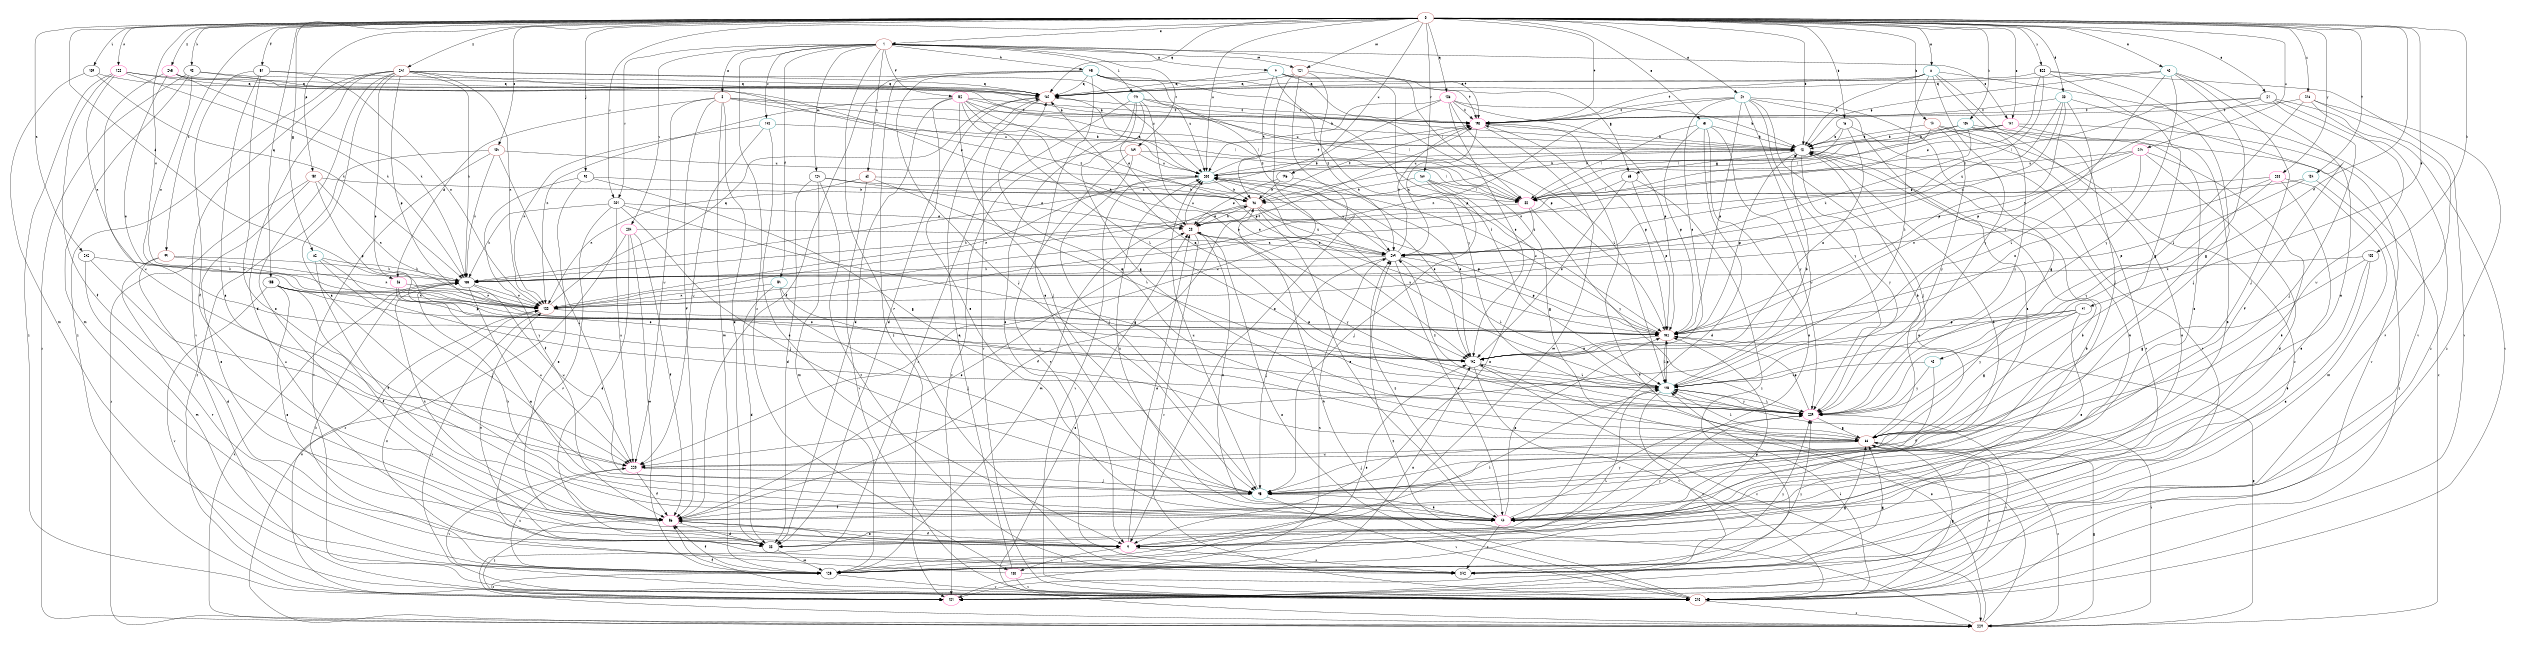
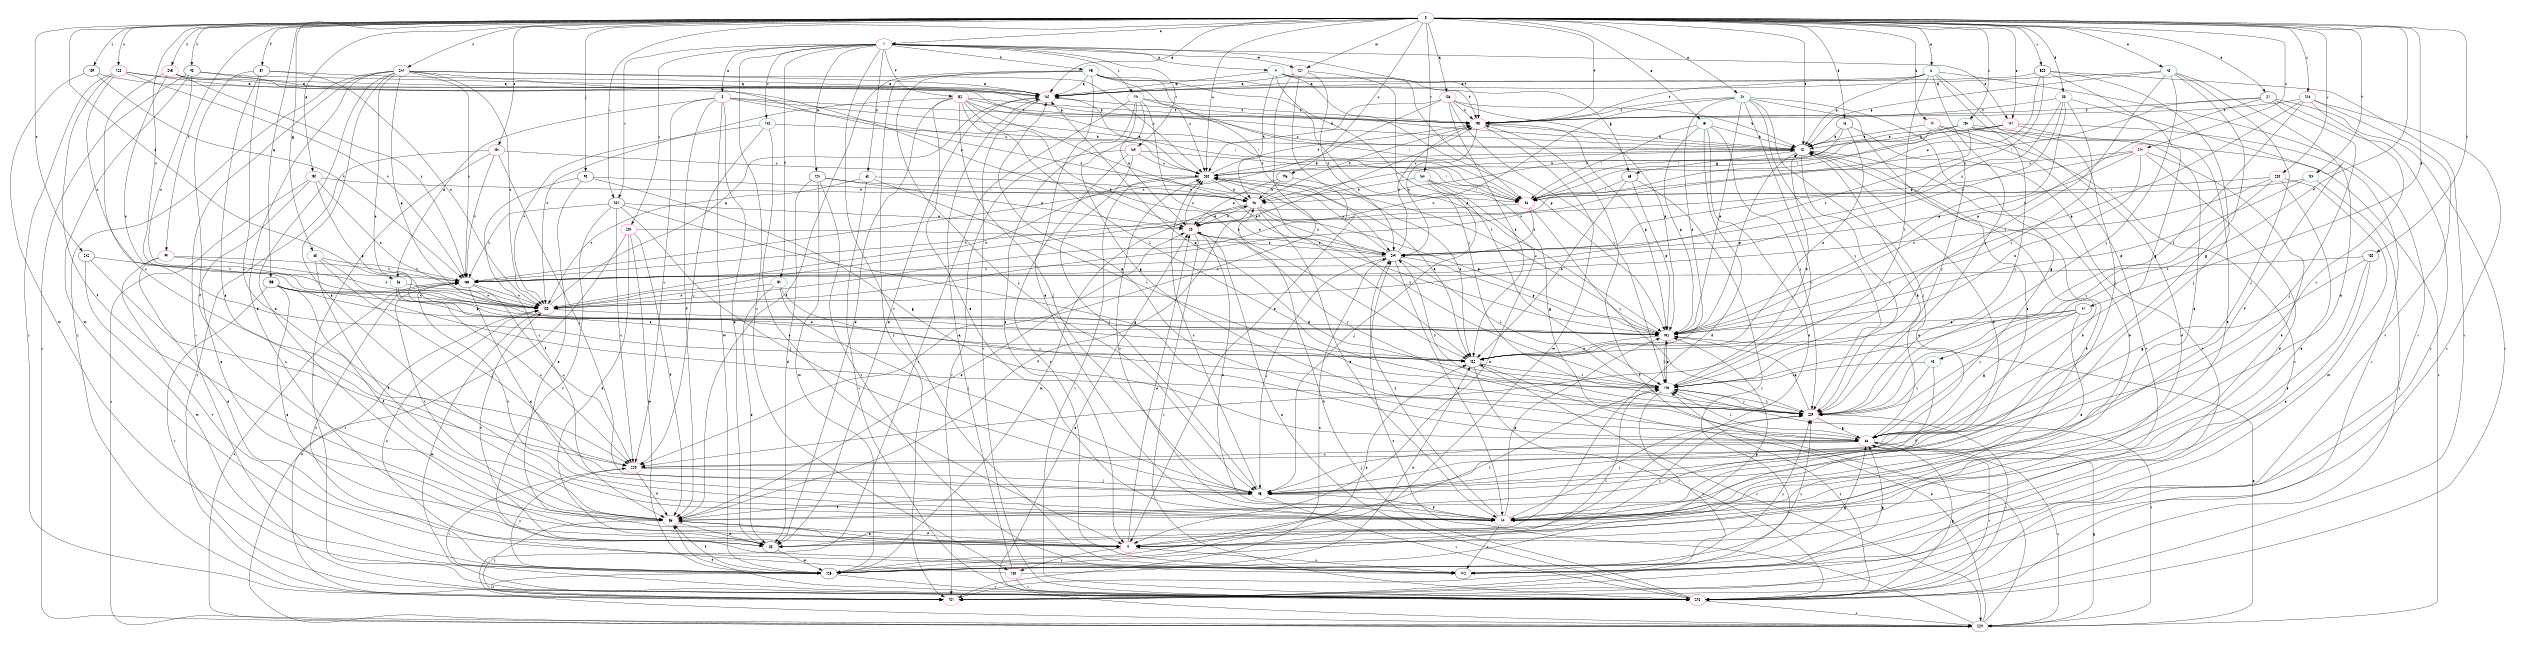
  strict digraph {
    fontname="Patrick Hand"
    node [color=black fontname="Patrick Hand"]
    edge [fontname="Patrick Hand"]
    0 [color=brown]
    1 [color=brown]
    6 [color=teal]
    16
    17 [color=brown]
    18
    21
    24 [color=teal]
    30 [color=teal]
-   36 [color=deeppink]
+   36 [color=teal]
    40 [color=teal]
    41
    45 [color=teal]
    48 [color=teal]
    51
-   62 [color=teal]
+   62 [color=teal label=60]
    90
    98
    99 [color=brown]
    103
    104 [color=teal]
    109
    121 [color=brown]
    128 [color=deeppink]
    133 [color=brown]
    134 [color=brown]
    141 [color=deeppink]
    151 [color=brown]
    155
    n30 [color=deeppink label=136]
    162 [color=brown]
    167 [color=teal]
    184 [color=teal]
    190 [color=deeppink]
    196
    200 [color=teal]
    201
    214 [color=deeppink]
    216 [color=brown]
    n40 [label=528]
    238 [color=deeppink]
    241 [color=brown]
    242
    245 [color=deeppink]
    7 [color=teal]
    8 [color=brown]
    52 [color=deeppink]
    54 [color=teal]
    68 [color=brown]
    75 [color=teal]
    114 [color=teal]
    124
    169 [color=brown]
-   172 [label=372]
+   172
    173 [color=teal]
    180 [color=deeppink]
    204 [color=deeppink]
    9 [color=deeppink]
    95 [color=teal]
    115 [color=teal]
    210 [color=brown]
    239 [color=deeppink]
-   86 [color=deeppink label=88]
-   142
+   86 [color=deeppink]
+   142 [label=132]
    181 [color=deeppink]
    65
    152 [color=brown]
    47 [color=deeppink]
    220 [color=deeppink]
    66 [color=brown]
    56 [color=deeppink]
    249
    105
    38
    125
    229 [color=brown]
    76 [color=brown]
    28 [color=brown]
    0 -> 1 [label=a]
    0 -> 6 [label=a]
    0 -> 16 [label=b]
    0 -> 17 [label=b]
    0 -> 18 [label=b]
    0 -> 21 [label=c]
    0 -> 24 [label=c]
    0 -> 30 [label=d]
    0 -> 36 [label=d]
    0 -> 40 [label=e]
    0 -> 41 [label=e]
    0 -> 45 [label=e]
    0 -> 48 [label=f]
    0 -> 51 [label=f]
    0 -> 62 [label=g]
    0 -> 90 [label=j]
    0 -> 98 [label=k]
    0 -> 99 [label=k]
    0 -> 103 [label=k]
    0 -> 104 [label=k]
    0 -> 109 [label=l]
    0 -> 121 [label=m]
    0 -> 128 [label=n]
    0 -> 133 [label=n]
    0 -> 134 [label=o]
    0 -> 141 [label=o]
    0 -> 151 [label=p]
    0 -> 155 [label=q]
    0 -> n30 [label=q]
    0 -> 162 [label=q]
    0 -> 167 [label=r]
    0 -> 184 [label=t]
    0 -> 190 [label=t]
    0 -> 196 [label=u]
    0 -> 200 [label=u]
    0 -> 201 [label=v]
    0 -> 214 [label=w]
    0 -> 216 [label=w]
    0 -> n40 [label=x]
    0 -> 238 [label=y]
    0 -> 241 [label=z]
    0 -> 242 [label=z]
    0 -> 245 [label=z]
    1 -> 121 [label=m]
    1 -> 141 [label=o]
    1 -> 190 [label=t]
    1 -> 201 [label=v]
    1 -> 7 [label=a]
    1 -> 8 [label=a]
    1 -> 52 [label=f]
    1 -> 54 [label=f]
    1 -> 68 [label=h]
    1 -> 75 [label=h]
    1 -> 114 [label=l]
    1 -> 124 [label=m]
    1 -> 169 [label=r]
    1 -> 172 [label=r]
    1 -> 173 [label=s]
    1 -> 180 [label=s]
    1 -> 204 [label=v]
    6 -> 18 [label=b]
    6 -> 162 [label=q]
    6 -> 190 [label=t]
    6 -> 9 [label=a]
    6 -> 95 [label=j]
    6 -> 115 [label=l]
    6 -> 210 [label=v]
    6 -> 239 [label=y]
    16 -> 18 [label=b]
    16 -> 172 [label=r]
    16 -> 86 [label=i]
    16 -> 142 [label=o]
    17 -> 18 [label=b]
    17 -> 133 [label=n]
    17 -> 172 [label=r]
    17 -> 239 [label=y]
    17 -> 181 [label=s]
    18 -> 200 [label=u]
    18 -> 239 [label=y]
    18 -> 65 [label=g]
    18 -> 152 [label=p]
    18 -> 47 [label=e]
    21 -> 190 [label=t]
    21 -> 95 [label=j]
    21 -> 210 [label=v]
    21 -> 86 [label=i]
    21 -> 181 [label=s]
    21 -> 152 [label=p]
    24 -> 133 [label=n]
    24 -> 190 [label=t]
    24 -> 95 [label=j]
    24 -> 239 [label=y]
    24 -> 142 [label=o]
    24 -> 152 [label=p]
    24 -> 47 [label=e]
    24 -> 220 [label=w]
    24 -> 66 [label=g]
    30 -> 190 [label=t]
    30 -> 115 [label=l]
    30 -> 152 [label=p]
    30 -> 56 [label=f]
    30 -> 249 [label=z]
    30 -> 105 [label=k]
    36 -> 133 [label=n]
    36 -> 142 [label=o]
    36 -> 220 [label=w]
    40 -> 18 [label=b]
    40 -> 162 [label=q]
    40 -> 95 [label=j]
    40 -> 115 [label=l]
    40 -> 239 [label=y]
    40 -> 47 [label=e]
    40 -> 66 [label=g]
    41 -> 239 [label=y]
    41 -> 142 [label=o]
    41 -> 152 [label=p]
    41 -> 47 [label=e]
    41 -> 66 [label=g]
    45 -> 18 [label=b]
    45 -> 9 [label=a]
    45 -> 239 [label=y]
    45 -> 86 [label=i]
    45 -> 152 [label=p]
    45 -> 38 [label=d]
    48 -> 115 [label=l]
    48 -> 239 [label=y]
    48 -> 56 [label=f]
    51 -> 133 [label=n]
    51 -> 162 [label=q]
    51 -> 47 [label=e]
    51 -> 220 [label=w]
    51 -> 56 [label=f]
    62 -> 95 [label=j]
    62 -> 239 [label=y]
    62 -> 56 [label=f]
    62 -> 105 [label=k]
    90 -> 9 [label=a]
    90 -> 86 [label=i]
    90 -> 66 [label=g]
    90 -> 56 [label=f]
    98 -> 18 [label=b]
    98 -> 133 [label=n]
    98 -> 162 [label=q]
    98 -> 125 [label=m]
    98 -> 229 [label=x]
    99 -> 133 [label=n]
    99 -> 172 [label=r]
    99 -> 105 [label=k]
    99 -> 38 [label=d]
    103 -> 9 [label=a]
    103 -> 47 [label=e]
    103 -> 66 [label=g]
    103 -> 105 [label=k]
    104 -> 18 [label=b]
    104 -> 9 [label=a]
    104 -> 239 [label=y]
    104 -> 105 [label=k]
    104 -> 229 [label=x]
    104 -> 76 [label=h]
    109 -> 162 [label=q]
    109 -> 105 [label=k]
    109 -> 125 [label=m]
    121 -> 162 [label=q]
    121 -> 9 [label=a]
    121 -> 239 [label=y]
    121 -> 220 [label=w]
    121 -> 249 [label=z]
    128 -> 18 [label=b]
    128 -> 133 [label=n]
    128 -> 162 [label=q]
    128 -> 181 [label=s]
    128 -> 56 [label=f]
    128 -> 105 [label=k]
    133 -> 162 [label=q]
    133 -> 190 [label=t]
-   133 -> 210 [label=v]
+   133 -> 210 [label=m]
    133 -> 152 [label=p]
    134 -> 200 [label=u]
    134 -> 95 [label=j]
    134 -> 210 [label=v]
    134 -> 181 [label=s]
    134 -> 105 [label=k]
    141 -> 18 [label=b]
    141 -> 210 [label=v]
    141 -> 86 [label=i]
    141 -> 47 [label=e]
    141 -> 76 [label=h]
    151 -> 133 [label=n]
    151 -> 9 [label=a]
    151 -> 152 [label=p]
    151 -> 229 [label=x]
    151 -> 76 [label=h]
    155 -> 133 [label=n]
    155 -> 9 [label=a]
    155 -> 210 [label=v]
    155 -> 142 [label=o]
    155 -> 152 [label=p]
    155 -> 56 [label=f]
    n30 -> 18 [label=b]
    n30 -> 190 [label=t]
    n30 -> 200 [label=u]
    n30 -> 115 [label=l]
    n30 -> 142 [label=o]
    n30 -> 152 [label=p]
    n30 -> 105 [label=k]
    162 -> 190 [label=t]
    162 -> 210 [label=v]
    162 -> 38 [label=d]
    167 -> 9 [label=a]
    167 -> 95 [label=j]
    167 -> 86 [label=i]
    167 -> 66 [label=g]
    167 -> 76 [label=h]
    184 -> 86 [label=i]
    184 -> 181 [label=s]
    184 -> 152 [label=p]
    190 -> 18 [label=b]
    190 -> 152 [label=p]
    190 -> 249 [label=z]
    190 -> 125 [label=m]
    196 -> 142 [label=o]
    196 -> 76 [label=h]
    196 -> 28 [label=c]
    200 -> 18 [label=b]
    200 -> 133 [label=n]
    200 -> 162 [label=q]
    200 -> 190 [label=t]
    200 -> 210 [label=v]
    200 -> 142 [label=o]
    200 -> 76 [label=h]
    201 -> 172 [label=r]
    201 -> 95 [label=j]
    201 -> 220 [label=w]
    201 -> 66 [label=g]
    201 -> 105 [label=k]
    201 -> 28 [label=c]
    214 -> 200 [label=u]
    214 -> 142 [label=o]
    214 -> 47 [label=e]
    214 -> 249 [label=z]
    214 -> 38 [label=d]
    214 -> 28 [label=c]
    216 -> 190 [label=t]
    216 -> 172 [label=r]
    216 -> 115 [label=l]
    216 -> 181 [label=s]
+   216 -> 152 [label=p]
    216 -> 220 [label=w]
    n40 -> 162 [label=q]
    n40 -> 95 [label=j]
    n40 -> 210 [label=v]
    n40 -> 66 [label=g]
    n40 -> 249 [label=z]
    n40 -> 28 [label=c]
    238 -> 133 [label=n]
    238 -> 239 [label=y]
    238 -> 86 [label=i]
    238 -> 47 [label=e]
    238 -> 125 [label=m]
    241 -> 133 [label=n]
    241 -> 162 [label=q]
    241 -> 200 [label=u]
    241 -> 9 [label=a]
    241 -> 210 [label=v]
    241 -> 142 [label=o]
    241 -> 181 [label=s]
    241 -> 152 [label=p]
    241 -> 47 [label=e]
    241 -> 249 [label=z]
    241 -> 105 [label=k]
    241 -> 38 [label=d]
    242 -> 220 [label=w]
    242 -> 105 [label=k]
    242 -> 125 [label=m]
    245 -> 162 [label=q]
    245 -> 142 [label=o]
    245 -> 220 [label=w]
    245 -> 105 [label=k]
    245 -> 28 [label=c]
    7 -> 162 [label=q]
    7 -> 115 [label=l]
    7 -> 86 [label=i]
    7 -> 65 [label=g]
    7 -> 152 [label=p]
    7 -> 76 [label=h]
    8 -> 36 [label=d]
    8 -> 190 [label=t]
    8 -> 200 [label=u]
    8 -> 86 [label=i]
    8 -> 220 [label=w]
    8 -> 56 [label=f]
    8 -> 38 [label=d]
    8 -> 125 [label=m]
    52 -> 18 [label=b]
    52 -> 133 [label=n]
    52 -> 190 [label=t]
    52 -> 95 [label=j]
    52 -> 115 [label=l]
    52 -> 86 [label=i]
    52 -> 142 [label=o]
    52 -> 152 [label=p]
    52 -> 47 [label=e]
    52 -> 38 [label=d]
    54 -> 133 [label=n]
    54 -> 95 [label=j]
    54 -> 239 [label=y]
    54 -> 38 [label=d]
    68 -> 133 [label=n]
    68 -> 115 [label=l]
    68 -> 210 [label=v]
    68 -> 76 [label=h]
    75 -> 162 [label=q]
    75 -> 190 [label=t]
    75 -> 200 [label=u]
    75 -> 95 [label=j]
    75 -> 181 [label=s]
    75 -> 152 [label=p]
    75 -> 47 [label=e]
    75 -> 56 [label=f]
    75 -> 249 [label=z]
    114 -> 190 [label=t]
    114 -> 9 [label=a]
    114 -> 86 [label=i]
    114 -> 142 [label=o]
    114 -> 66 [label=g]
    114 -> 229 [label=x]
    114 -> 28 [label=c]
    124 -> 172 [label=r]
    124 -> 38 [label=d]
    124 -> 125 [label=m]
    124 -> 76 [label=h]
    124 -> 28 [label=c]
    169 -> 200 [label=u]
    169 -> 172 [label=r]
    169 -> 95 [label=j]
    169 -> 86 [label=i]
    169 -> 181 [label=s]
    172 -> 239 [label=y]
    172 -> 66 [label=g]
    173 -> 18 [label=b]
    173 -> 133 [label=n]
    173 -> 9 [label=a]
    173 -> 220 [label=w]
    180 -> 133 [label=n]
    180 -> 162 [label=q]
    180 -> 210 [label=v]
    180 -> 142 [label=o]
    204 -> 56 [label=f]
    204 -> 249 [label=z]
    204 -> 38 [label=d]
    204 -> 125 [label=m]
    204 -> 229 [label=x]
    9 -> 172 [label=r]
    9 -> 180 [label=s]
    9 -> 115 [label=l]
    9 -> 239 [label=y]
    9 -> 56 [label=f]
    9 -> 28 [label=c]
    95 -> 18 [label=b]
    95 -> 200 [label=u]
    95 -> 210 [label=v]
    95 -> 47 [label=e]
    95 -> 56 [label=f]
    115 -> 18 [label=b]
    115 -> 162 [label=q]
    115 -> 200 [label=u]
    115 -> 239 [label=y]
    115 -> 181 [label=s]
    115 -> 152 [label=p]
    210 -> 115 [label=l]
    210 -> 66 [label=g]
    210 -> 56 [label=f]
    210 -> 229 [label=x]
    210 -> 76 [label=h]
    210 -> 28 [label=c]
    239 -> 115 [label=l]
    239 -> 210 [label=v]
    239 -> 152 [label=p]
    239 -> 66 [label=g]
    239 -> 249 [label=z]
    86 -> 239 [label=y]
    86 -> 249 [label=z]
    86 -> 105 [label=k]
    142 -> 115 [label=l]
    142 -> 210 [label=v]
    142 -> 229 [label=x]
    181 -> 133 [label=n]
    181 -> 249 [label=z]
    65 -> 86 [label=i]
    65 -> 142 [label=o]
    65 -> 181 [label=s]
    65 -> 152 [label=p]
    152 -> 200 [label=u]
    152 -> 115 [label=l]
    152 -> 142 [label=o]
    47 -> 18 [label=b]
    47 -> 200 [label=u]
    47 -> 172 [label=r]
    47 -> 239 [label=y]
    47 -> 152 [label=p]
    47 -> 249 [label=z]
    47 -> 105 [label=k]
    220 -> 95 [label=j]
    220 -> 210 [label=v]
    220 -> 56 [label=f]
    66 -> 18 [label=b]
    66 -> 162 [label=q]
    66 -> 95 [label=j]
    66 -> 115 [label=l]
    66 -> 210 [label=v]
    66 -> 220 [label=w]
    66 -> 229 [label=x]
    56 -> 9 [label=a]
    56 -> 181 [label=s]
    56 -> 105 [label=k]
    56 -> 38 [label=d]
    56 -> 28 [label=c]
    249 -> 190 [label=t]
    249 -> 200 [label=u]
    249 -> 95 [label=j]
    249 -> 115 [label=l]
    249 -> 152 [label=p]
    249 -> 47 [label=e]
    249 -> 105 [label=k]
    105 -> 133 [label=n]
    105 -> 47 [label=e]
    105 -> 220 [label=w]
    38 -> 18 [label=b]
    38 -> 133 [label=n]
    38 -> 125 [label=m]
    125 -> 115 [label=l]
    125 -> 210 [label=v]
    125 -> 239 [label=y]
    125 -> 142 [label=o]
    125 -> 181 [label=s]
    125 -> 152 [label=p]
    125 -> 220 [label=w]
    125 -> 66 [label=g]
    125 -> 56 [label=f]
    125 -> 105 [label=k]
    229 -> 190 [label=t]
    229 -> 115 [label=l]
    229 -> 142 [label=o]
    229 -> 152 [label=p]
    229 -> 66 [label=g]
    229 -> 249 [label=z]
    229 -> 105 [label=k]
    229 -> 28 [label=c]
    76 -> 190 [label=t]
    76 -> 152 [label=p]
    76 -> 47 [label=e]
    76 -> 56 [label=f]
    76 -> 249 [label=z]
    76 -> 125 [label=m]
    76 -> 28 [label=c]
    28 -> 200 [label=u]
    28 -> 210 [label=v]
    28 -> 239 [label=y]
    28 -> 47 [label=e]
    28 -> 249 [label=z]
    28 -> 76 [label=h]
  }
